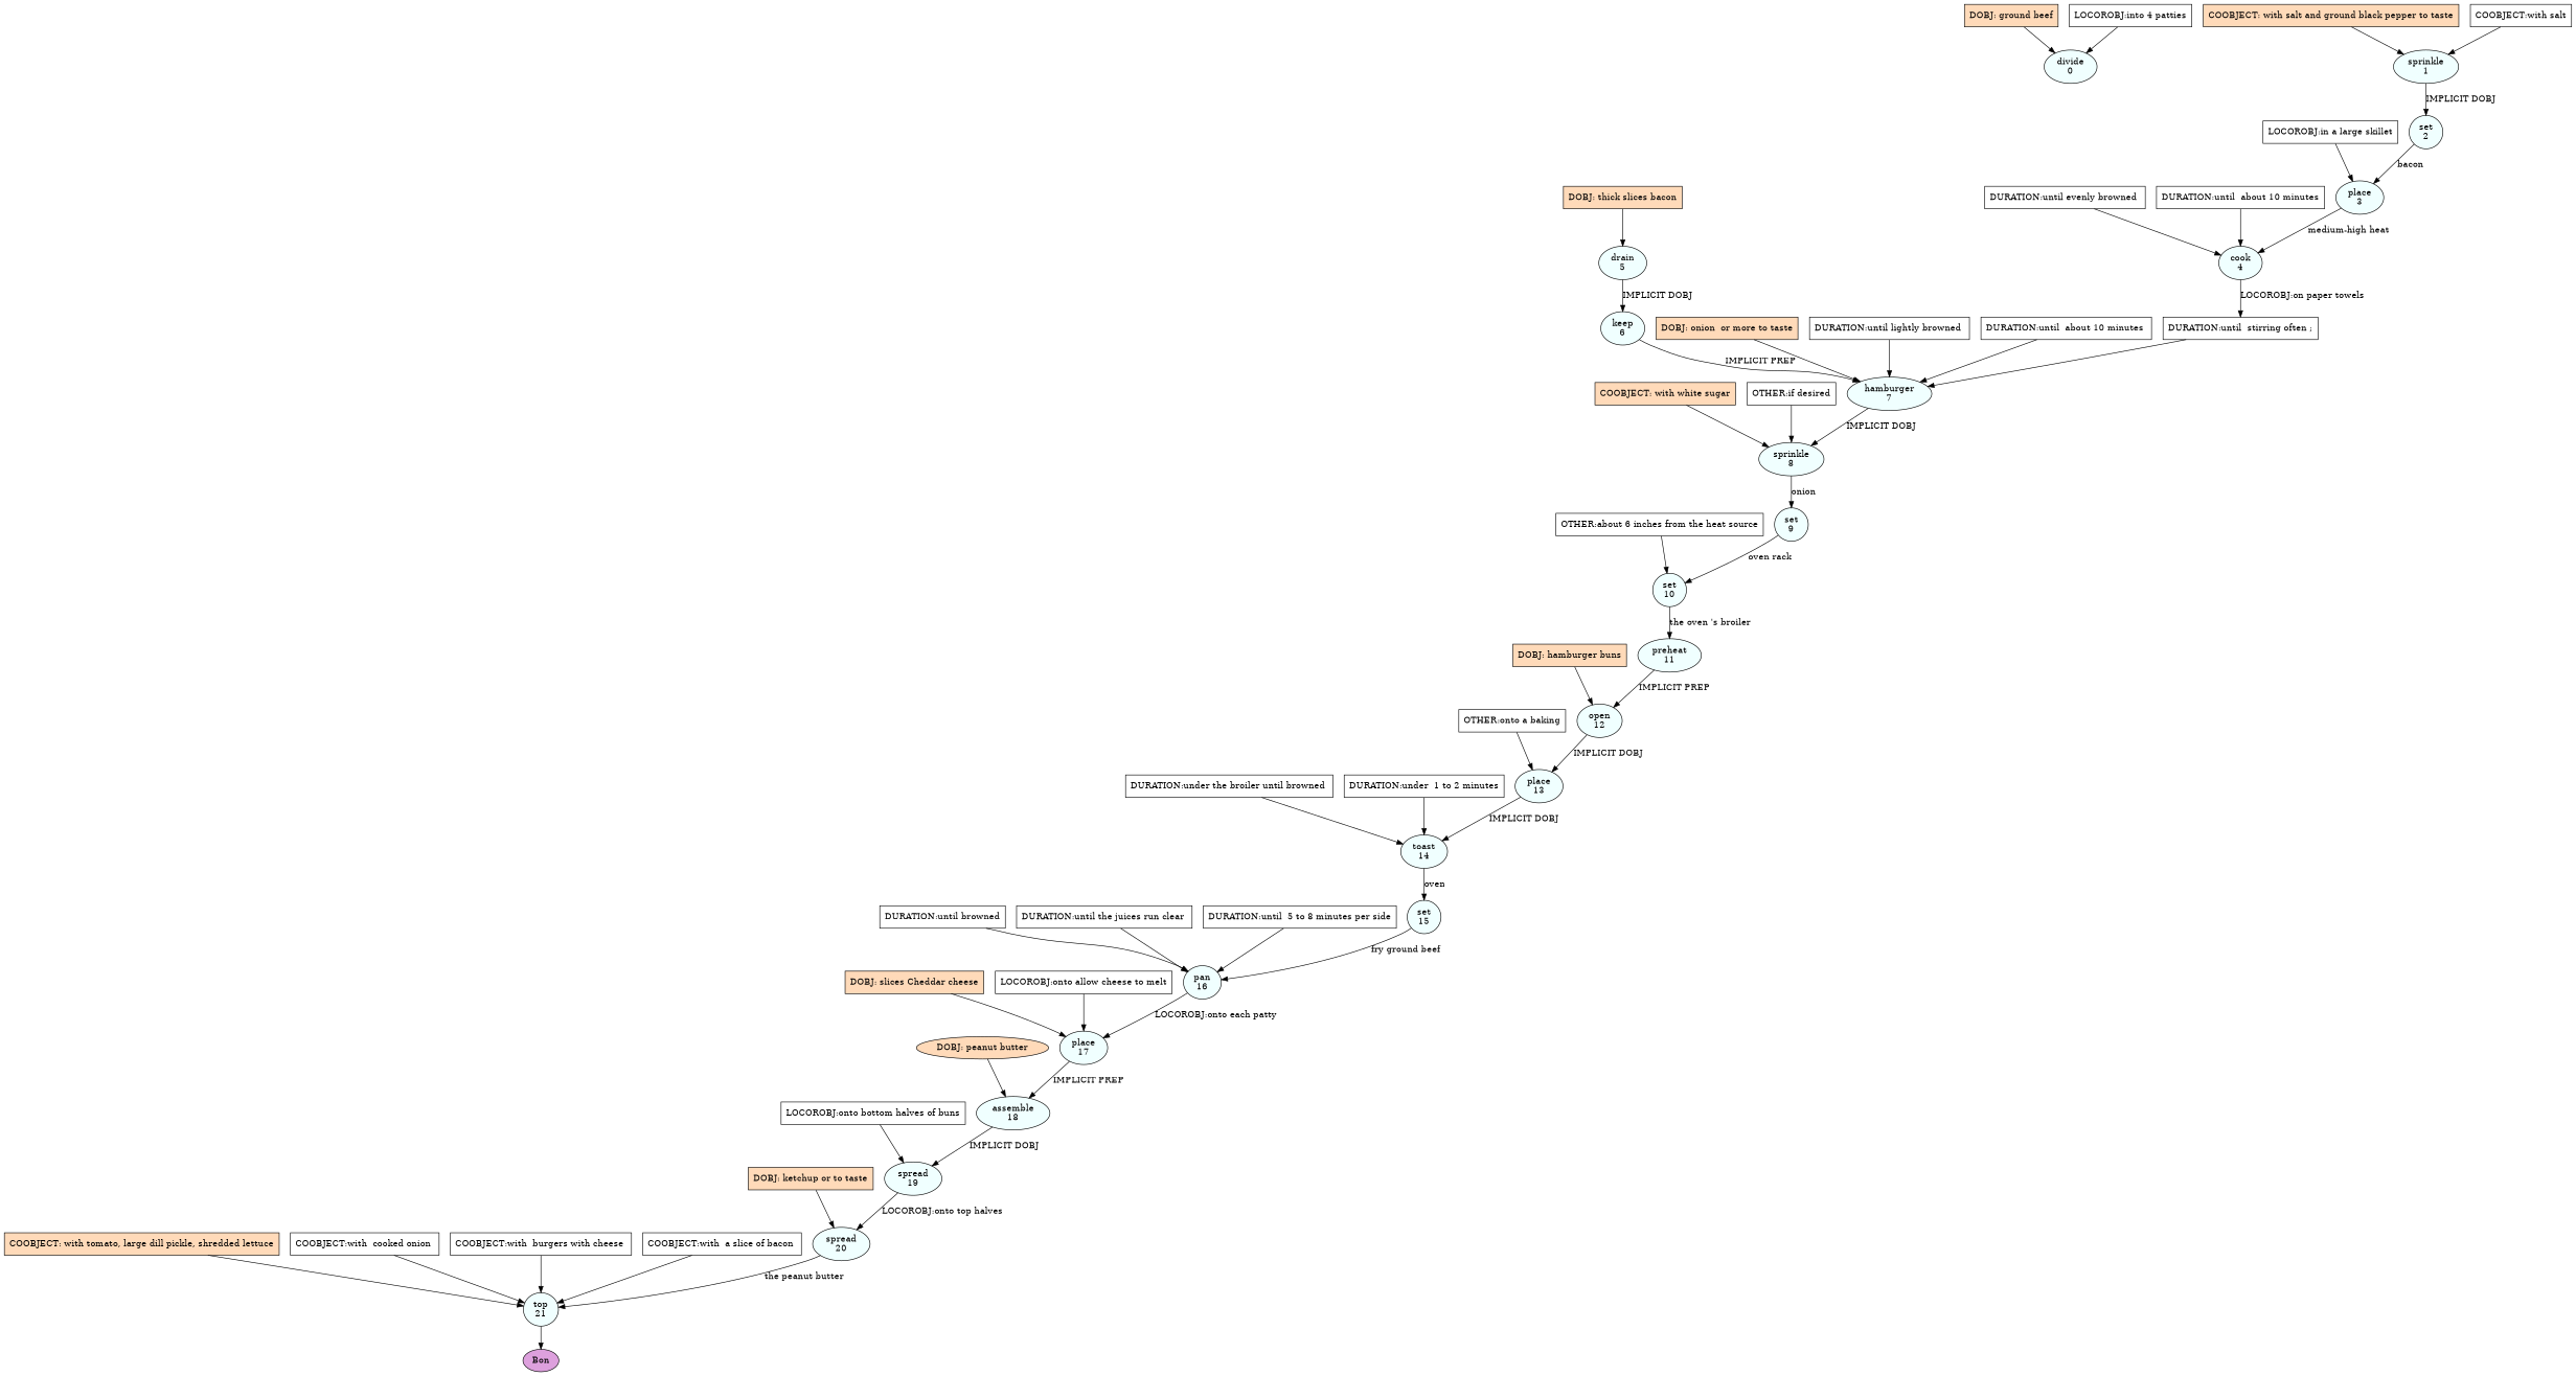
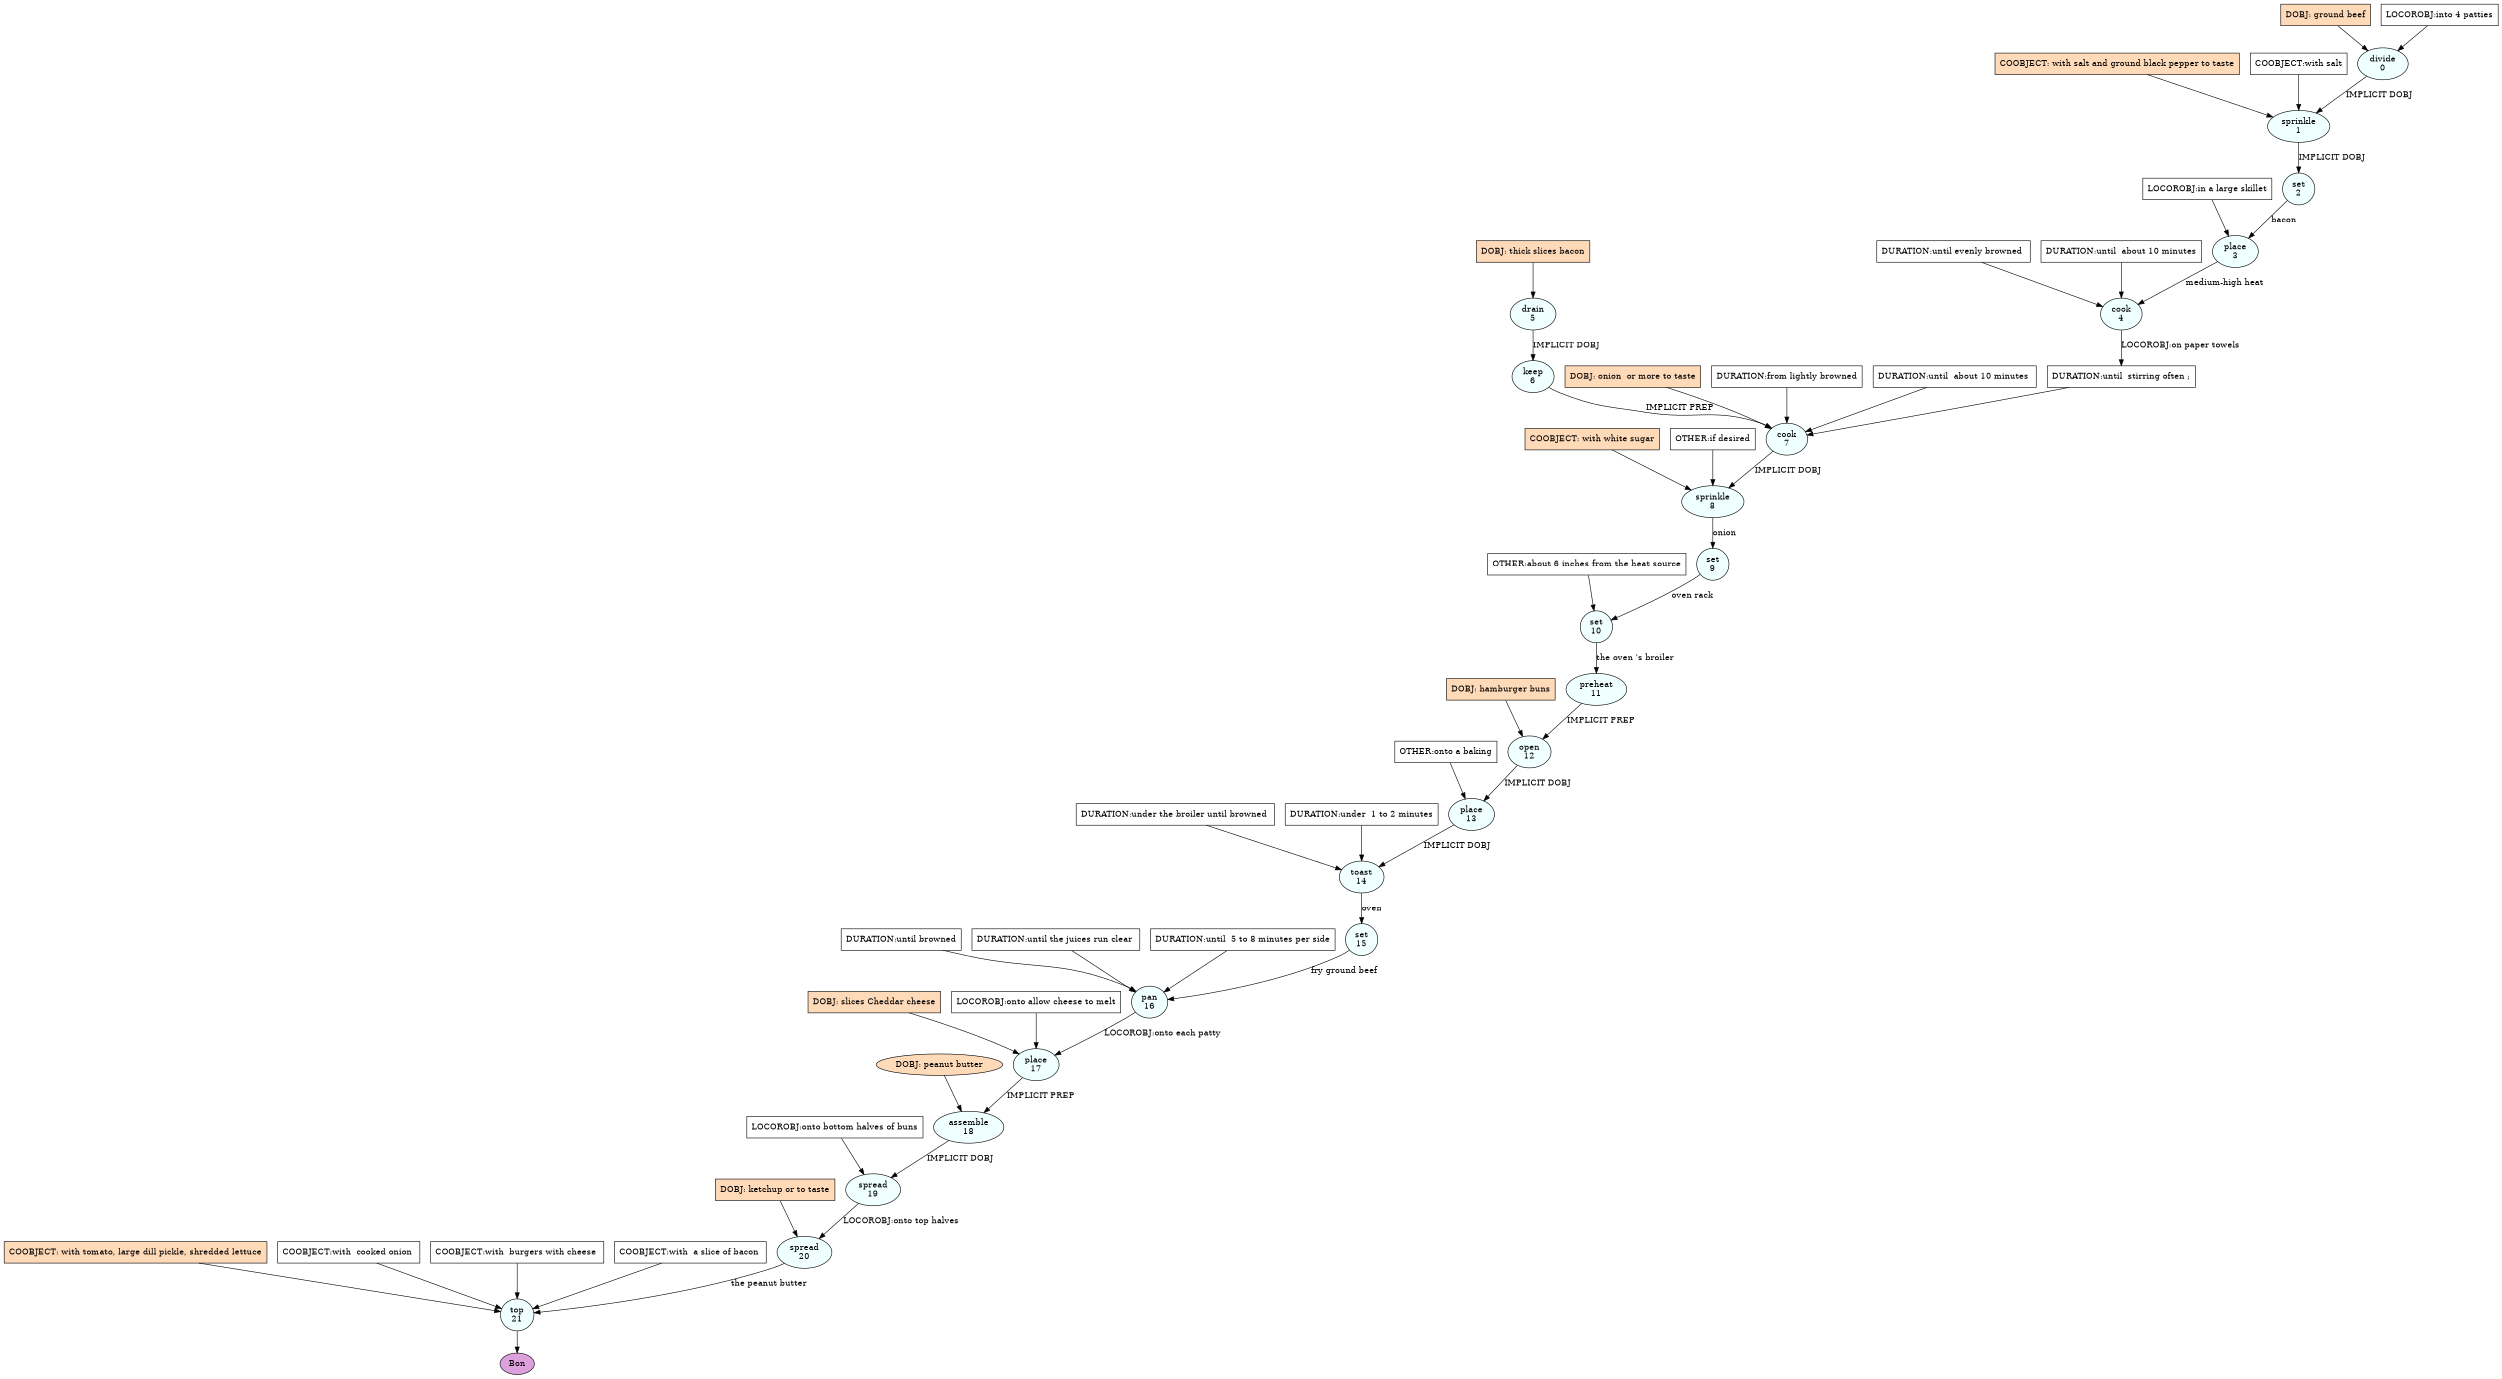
  digraph {
    node [fillcolor=azure shape=box style=filled]
    n1 [label="divide\n0" shape=oval]
    n2 [label="sprinkle\n1" shape=oval]
    n3 [label="set\n2" shape=oval]
    n4 [label="place\n3" shape=oval]
    n5 [label="cook\n4" shape=oval]
    n6 [fillcolor=white label="DURATION:until  stirring often ;"]
    n7 [label="drain\n5" shape=oval]
    n8 [label="keep\n6" shape=oval]
-   n9 [label="hamburger\n7" shape=oval]
+   n9 [label="cook\n7" shape=oval]
    n10 [label="sprinkle\n8" shape=oval]
    n11 [label="set\n9" shape=oval]
    n12 [label="set\n10" shape=oval]
    n13 [label="preheat\n11" shape=oval]
    n14 [label="open\n12" shape=oval]
    n15 [label="place\n13" shape=oval]
    n16 [label="toast\n14" shape=oval]
    n17 [label="set\n15" shape=oval]
    n18 [label="pan\n16" shape=oval]
    n19 [label="place\n17" shape=oval]
    n20 [label="assemble\n18" shape=oval]
    n21 [label="spread\n19" shape=oval]
    n22 [label="spread\n20" shape=oval]
    n23 [label="top\n21" shape=oval]
    n24 [fillcolor=plum label=Bon shape=oval]
    n25 [fillcolor=peachpuff label="DOBJ: ground beef"]
    n26 [fillcolor=white label="LOCOROBJ:into 4 patties"]
    n27 [fillcolor=peachpuff label="COOBJECT: with salt and ground black pepper to taste"]
    n28 [fillcolor=white label="COOBJECT:with salt"]
    n29 [fillcolor=white label="LOCOROBJ:in a large skillet"]
    n30 [fillcolor=white label="DURATION:until evenly browned "]
    n31 [fillcolor=white label="DURATION:until  about 10 minutes"]
    n32 [fillcolor=peachpuff label="DOBJ: thick slices bacon"]
    n33 [fillcolor=peachpuff label="DOBJ: onion  or more to taste"]
-   n34 [fillcolor=white label="DURATION:until lightly browned "]
+   n34 [fillcolor=white label="DURATION:from lightly browned"]
    n35 [fillcolor=white label="DURATION:until  about 10 minutes "]
    n36 [fillcolor=peachpuff label="COOBJECT: with white sugar"]
    n37 [fillcolor=white label="OTHER:if desired"]
    n38 [fillcolor=white label="OTHER:about 6 inches from the heat source"]
    n39 [fillcolor=peachpuff label="DOBJ: hamburger buns"]
    n40 [fillcolor=white label="OTHER:onto a baking"]
    n41 [fillcolor=white label="DURATION:under the broiler until browned "]
    n42 [fillcolor=white label="DURATION:under  1 to 2 minutes"]
    n43 [fillcolor=white label="DURATION:until browned"]
    n44 [fillcolor=white label="DURATION:until the juices run clear "]
    n45 [fillcolor=white label="DURATION:until  5 to 8 minutes per side"]
    n46 [fillcolor=peachpuff label="DOBJ: slices Cheddar cheese"]
    n47 [fillcolor=white label="LOCOROBJ:onto allow cheese to melt"]
    n48 [fillcolor=peachpuff label="DOBJ: peanut butter" shape=ellipse]
    n49 [fillcolor=white label="LOCOROBJ:onto bottom halves of buns"]
    n50 [fillcolor=peachpuff label="DOBJ: ketchup or to taste"]
    n51 [fillcolor=peachpuff label="COOBJECT: with tomato, large dill pickle, shredded lettuce"]
    n52 [fillcolor=white label="COOBJECT:with  cooked onion "]
    n53 [fillcolor=white label="COOBJECT:with  burgers with cheese "]
    n54 [fillcolor=white label="COOBJECT:with  a slice of bacon "]
+   n1 -> n2 [label="IMPLICIT DOBJ"]
    n2 -> n3 [label="IMPLICIT DOBJ"]
    n3 -> n4 [label=bacon]
    n4 -> n5 [label="medium-high heat"]
    n5 -> n6 [label="LOCOROBJ:on paper towels"]
    n6 -> n9
    n7 -> n8 [label="IMPLICIT DOBJ"]
    n8 -> n9 [label="IMPLICIT PREP"]
    n9 -> n10 [label="IMPLICIT DOBJ"]
    n10 -> n11 [label=onion]
    n11 -> n12 [label="oven rack"]
    n12 -> n13 [label="the oven 's broiler"]
    n13 -> n14 [label="IMPLICIT PREP"]
    n14 -> n15 [label="IMPLICIT DOBJ"]
    n15 -> n16 [label="IMPLICIT DOBJ"]
    n16 -> n17 [label=oven]
    n17 -> n18 [label="fry ground beef"]
    n18 -> n19 [label="LOCOROBJ:onto each patty"]
    n19 -> n20 [label="IMPLICIT PREP"]
    n20 -> n21 [label="IMPLICIT DOBJ"]
    n21 -> n22 [label="LOCOROBJ:onto top halves"]
    n22 -> n23 [label="the peanut butter"]
    n23 -> n24
    n25 -> n1
    n26 -> n1
    n27 -> n2
    n28 -> n2
    n29 -> n4
    n30 -> n5
    n31 -> n5
    n32 -> n7
    n33 -> n9
    n34 -> n9
    n35 -> n9
    n36 -> n10
    n37 -> n10
    n38 -> n12
    n39 -> n14
    n40 -> n15
    n41 -> n16
    n42 -> n16
    n43 -> n18
    n44 -> n18
    n45 -> n18
    n46 -> n19
    n47 -> n19
    n48 -> n20
    n49 -> n21
    n50 -> n22
    n51 -> n23
    n52 -> n23
    n53 -> n23
    n54 -> n23
  }
